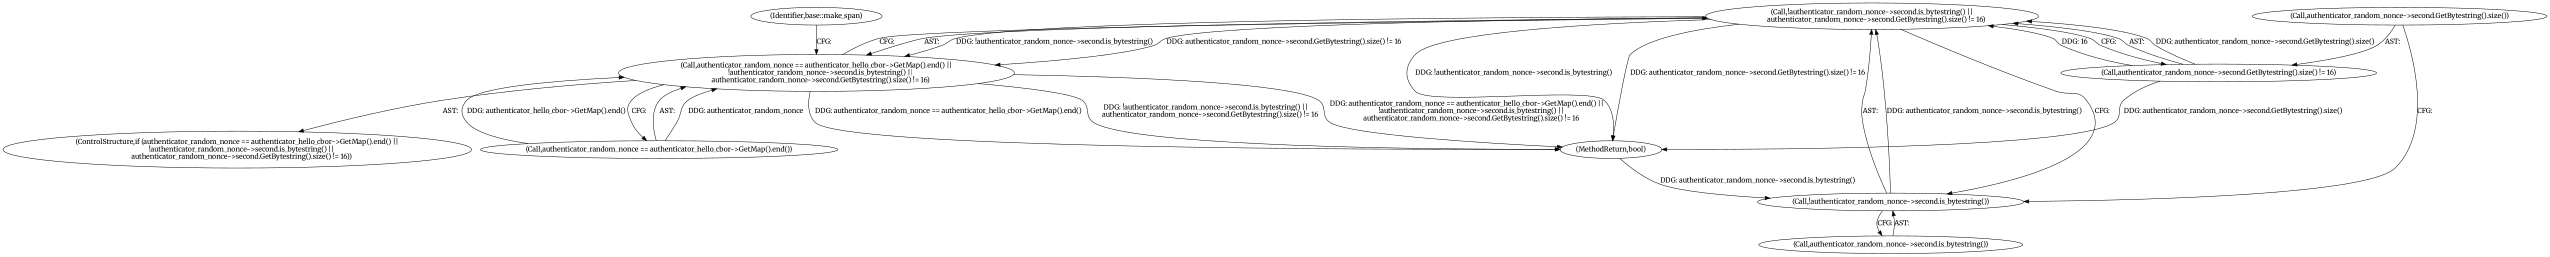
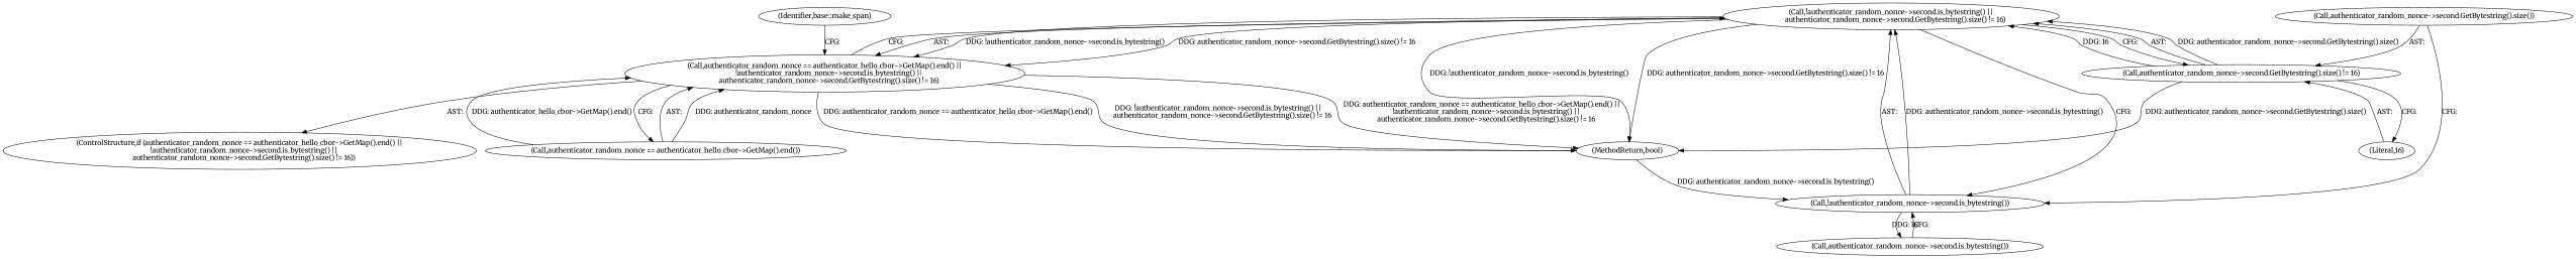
  digraph {
    fontname=Merriweather
    node [fontname=Merriweather]
    edge [fontname=Merriweather]
    n1 [label="(Call,!authenticator_random_nonce->second.is_bytestring() ||\n      authenticator_random_nonce->second.GetBytestring().size() != 16)"]
    n2 [label="(Call,!authenticator_random_nonce->second.is_bytestring())"]
    n3 [label="(Call,authenticator_random_nonce->second.GetBytestring().size() != 16)"]
    n4 [label="(Call,authenticator_random_nonce == authenticator_hello_cbor->GetMap().end() ||\n      !authenticator_random_nonce->second.is_bytestring() ||\n      authenticator_random_nonce->second.GetBytestring().size() != 16)"]
    n5 [label="(MethodReturn,bool)"]
    n6 [label="(Call,authenticator_random_nonce->second.is_bytestring())"]
+   n7 [label="(Literal,16)"]
    n8 [label="(Call,authenticator_random_nonce == authenticator_hello_cbor->GetMap().end())"]
    n9 [label="(ControlStructure,if (authenticator_random_nonce == authenticator_hello_cbor->GetMap().end() ||\n      !authenticator_random_nonce->second.is_bytestring() ||\n      authenticator_random_nonce->second.GetBytestring().size() != 16))"]
    n10 [label="(Identifier,base::make_span)"]
    n11 [label="(Call,authenticator_random_nonce->second.GetBytestring().size())"]
    n1 -> n2 [label="CFG: "]
    n1 -> n3 [label="CFG: "]
    n1 -> n4 [label="AST: "]
    n1 -> n4 [label="DDG: !authenticator_random_nonce->second.is_bytestring()"]
    n1 -> n4 [label="DDG: authenticator_random_nonce->second.GetBytestring().size() != 16"]
    n1 -> n5 [label="DDG: !authenticator_random_nonce->second.is_bytestring()"]
    n1 -> n5 [label="DDG: authenticator_random_nonce->second.GetBytestring().size() != 16"]
    n2 -> n1 [label="AST: "]
    n2 -> n1 [label="DDG: authenticator_random_nonce->second.is_bytestring()"]
-   n2 -> n6 [label="CFG: "]
+   n2 -> n6 [label="DDG: 16"]
    n3 -> n1 [label="AST: "]
    n3 -> n1 [label="DDG: authenticator_random_nonce->second.GetBytestring().size()"]
    n3 -> n1 [label="DDG: 16"]
    n3 -> n5 [label="DDG: authenticator_random_nonce->second.GetBytestring().size()"]
+   n3 -> n7 [label="CFG: "]
    n4 -> n1 [label="CFG: "]
    n4 -> n5 [label="DDG: authenticator_random_nonce == authenticator_hello_cbor->GetMap().end()"]
    n4 -> n5 [label="DDG: !authenticator_random_nonce->second.is_bytestring() ||\n      authenticator_random_nonce->second.GetBytestring().size() != 16"]
    n4 -> n5 [label="DDG: authenticator_random_nonce == authenticator_hello_cbor->GetMap().end() ||\n      !authenticator_random_nonce->second.is_bytestring() ||\n      authenticator_random_nonce->second.GetBytestring().size() != 16"]
    n4 -> n8 [label="CFG: "]
    n4 -> n9 [label="AST: "]
    n5 -> n2 [label="DDG: authenticator_random_nonce->second.is_bytestring()"]
-   n6 -> n2 [label="AST: "]
+   n6 -> n2 [label="CFG: "]
+   n7 -> n3 [label="AST: "]
    n8 -> n4 [label="AST: "]
    n8 -> n4 [label="DDG: authenticator_random_nonce"]
    n8 -> n4 [label="DDG: authenticator_hello_cbor->GetMap().end()"]
    n10 -> n4 [label="CFG: "]
    n11 -> n2 [label="CFG: "]
    n11 -> n3 [label="AST: "]
  }
